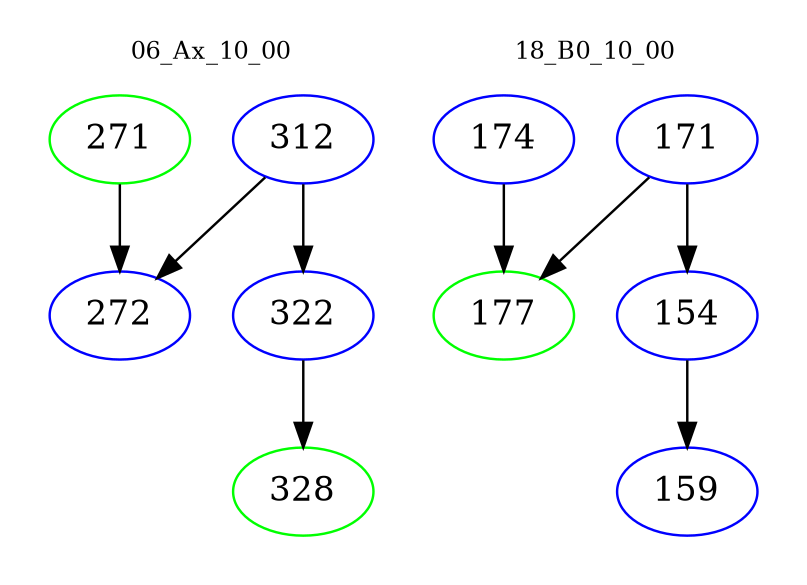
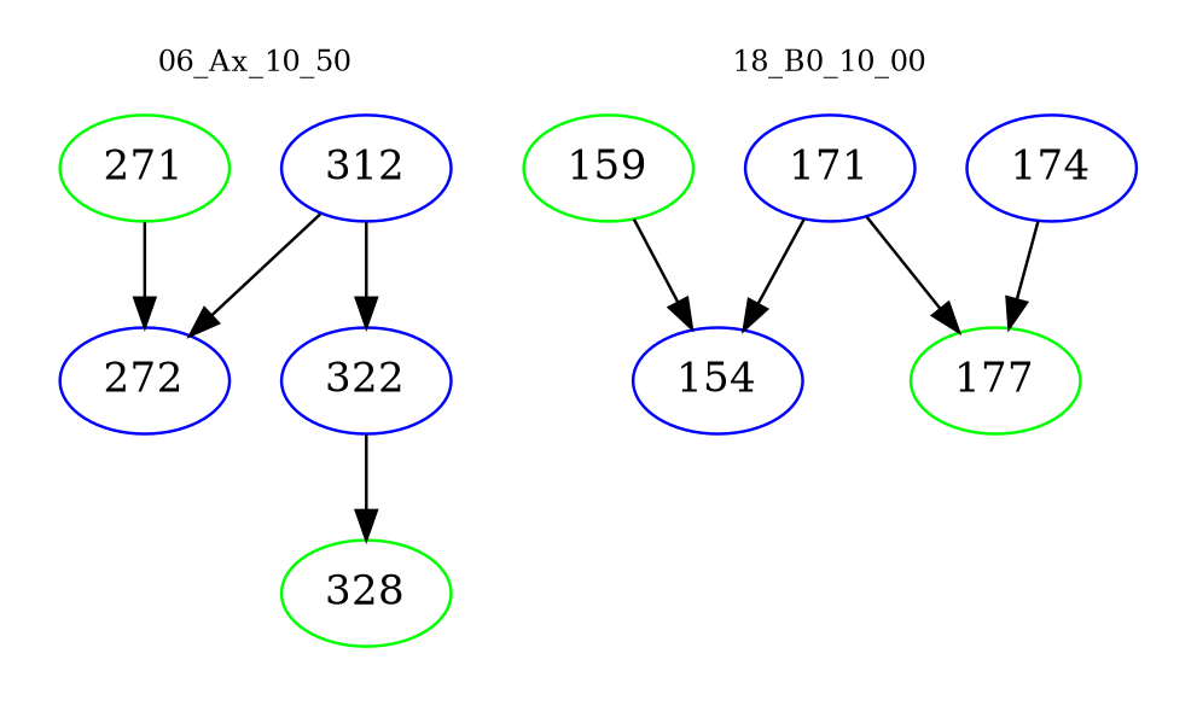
  digraph {
    node [color=blue]
    edge [color=black]
    n1 [label=312]
    n2 [label=272]
    n3 [label=322]
    n4 [color=green label=271]
    n5 [color=green label=328]
    n6 [label=171]
    n7 [label=154]
    n8 [label=174]
-   n9 [label=159]
+   n9 [color=green label=159]
    n10 [color=green label=177]
    subgraph cluster_1 {
      color=white
      fontsize=10
-     label="06_Ax_10_00"
+     label="06_Ax_10_50"
      n1
      n2
      n3
      n4
      n5
    }
    subgraph cluster_2 {
      color=white
      fontsize=10
      label="18_B0_10_00"
      n6
      n7
      n8
      n9
      n10
    }
    n1 -> n2
    n1 -> n3
    n3 -> n5
    n4 -> n2
    n6 -> n7
    n6 -> n10
-   n7 -> n9
+   n9 -> n7
    n8 -> n10
  }
